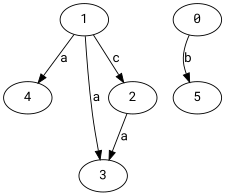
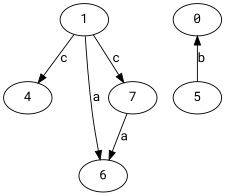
  strict digraph {
    fontname="Roboto Mono"
    node [fontname="Roboto Mono"]
    edge [fontname="Roboto Mono"]
    n1 [label=4]
    1
-   3
-   7 [label=2]
+   3 [label=6]
+   7
    0
    5
-   1 -> n1 [label=a]
+   1 -> n1 [label=c]
    1 -> 3 [label=a]
    1 -> 7 [label=c]
    7 -> 3 [label=a]
-   0 -> 5 [label=b]
+   5 -> 0 [label=b]
  }
